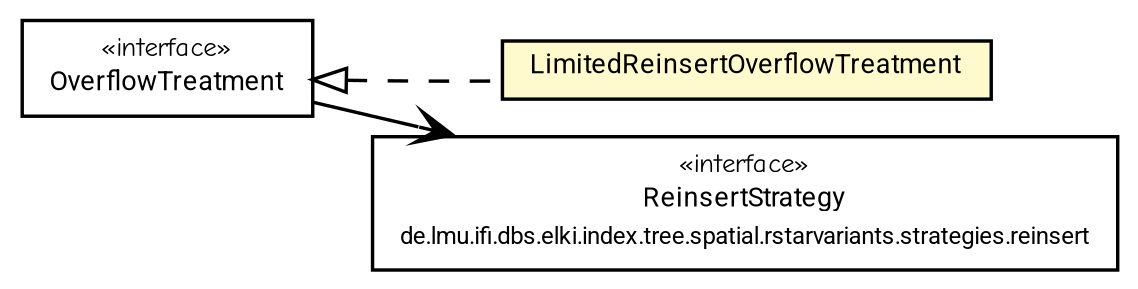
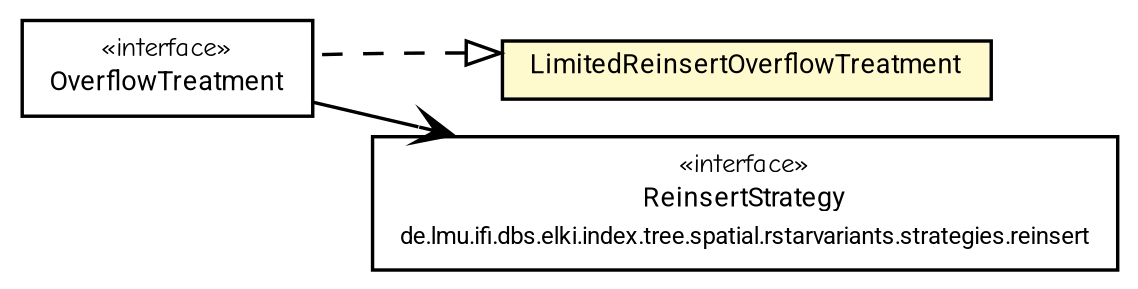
  digraph {
    fontname="Comic Neue"
    nodesep=0.15
    rankdir=LR
    ranksep=0.25
    node [fontcolor=black fontname="Comic Neue" fontsize=8 margin=0 shape=plaintext]
    edge [color=black fontname="Comic Neue" fontsize=7 labelfontname=Roboto labelfontsize=7]
    n1 [height=0 label=<<table title="de.lmu.ifi.dbs.elki.index.tree.spatial.rstarvariants.strategies.overflow.OverflowTreatment" border="0" cellborder="1" cellspacing="0" cellpadding="2" href="OverflowTreatment.html" target="_parent"> 		<tr><td><table border="0" cellspacing="0" cellpadding="1"> 		<tr><td align="center" balign="center"> &#171;interface&#187; </td></tr> 		<tr><td align="center" balign="center"> <font face="Roboto">OverflowTreatment</font> </td></tr> 		</table></td></tr> 		</table>> width=0]
    n2 [height=0 label=<<table title="de.lmu.ifi.dbs.elki.index.tree.spatial.rstarvariants.strategies.overflow.LimitedReinsertOverflowTreatment" border="0" cellborder="1" cellspacing="0" cellpadding="2" bgcolor="lemonChiffon" href="LimitedReinsertOverflowTreatment.html" target="_parent"> 		<tr><td><table border="0" cellspacing="0" cellpadding="1"> 		<tr><td align="center" balign="center"> <font face="Roboto">LimitedReinsertOverflowTreatment</font> </td></tr> 		</table></td></tr> 		</table>> width=0]
    n3 [height=0 label=<<table title="de.lmu.ifi.dbs.elki.index.tree.spatial.rstarvariants.strategies.reinsert.ReinsertStrategy" border="0" cellborder="1" cellspacing="0" cellpadding="2" href="../reinsert/ReinsertStrategy.html" target="_parent"> 		<tr><td><table border="0" cellspacing="0" cellpadding="1"> 		<tr><td align="center" balign="center"> &#171;interface&#187; </td></tr> 		<tr><td align="center" balign="center"> <font face="Roboto">ReinsertStrategy</font> </td></tr> 		<tr><td align="center" balign="center"> <font face="Roboto" point-size="7.0">de.lmu.ifi.dbs.elki.index.tree.spatial.rstarvariants.strategies.reinsert</font> </td></tr> 		</table></td></tr> 		</table>> width=0]
-   n1 -> n2 [arrowtail=empty dir=back style=dashed weight=9]
+   n2 -> n1 [arrowtail=empty dir=back style=dashed weight=9]
    n1 -> n3 [arrowhead=open weight=1]
  }
